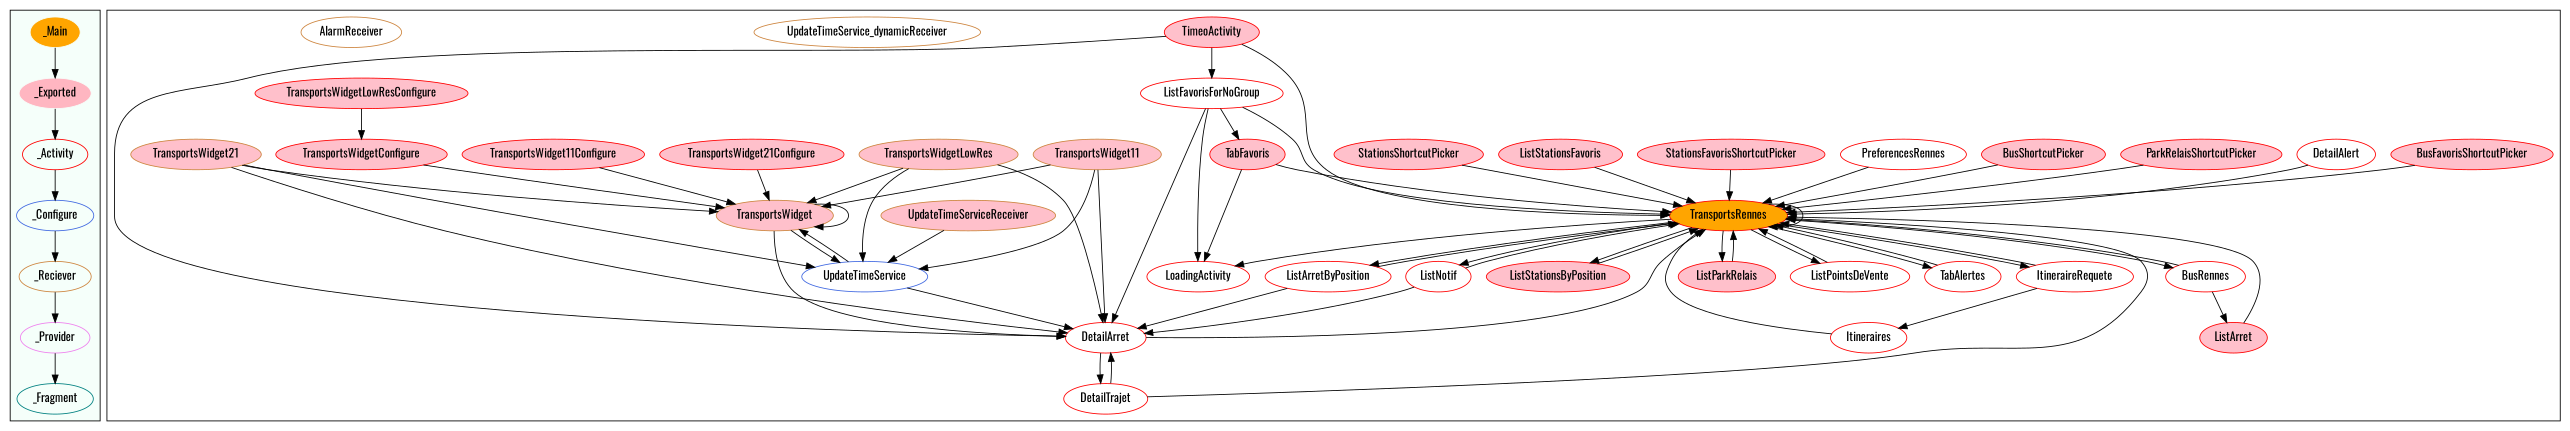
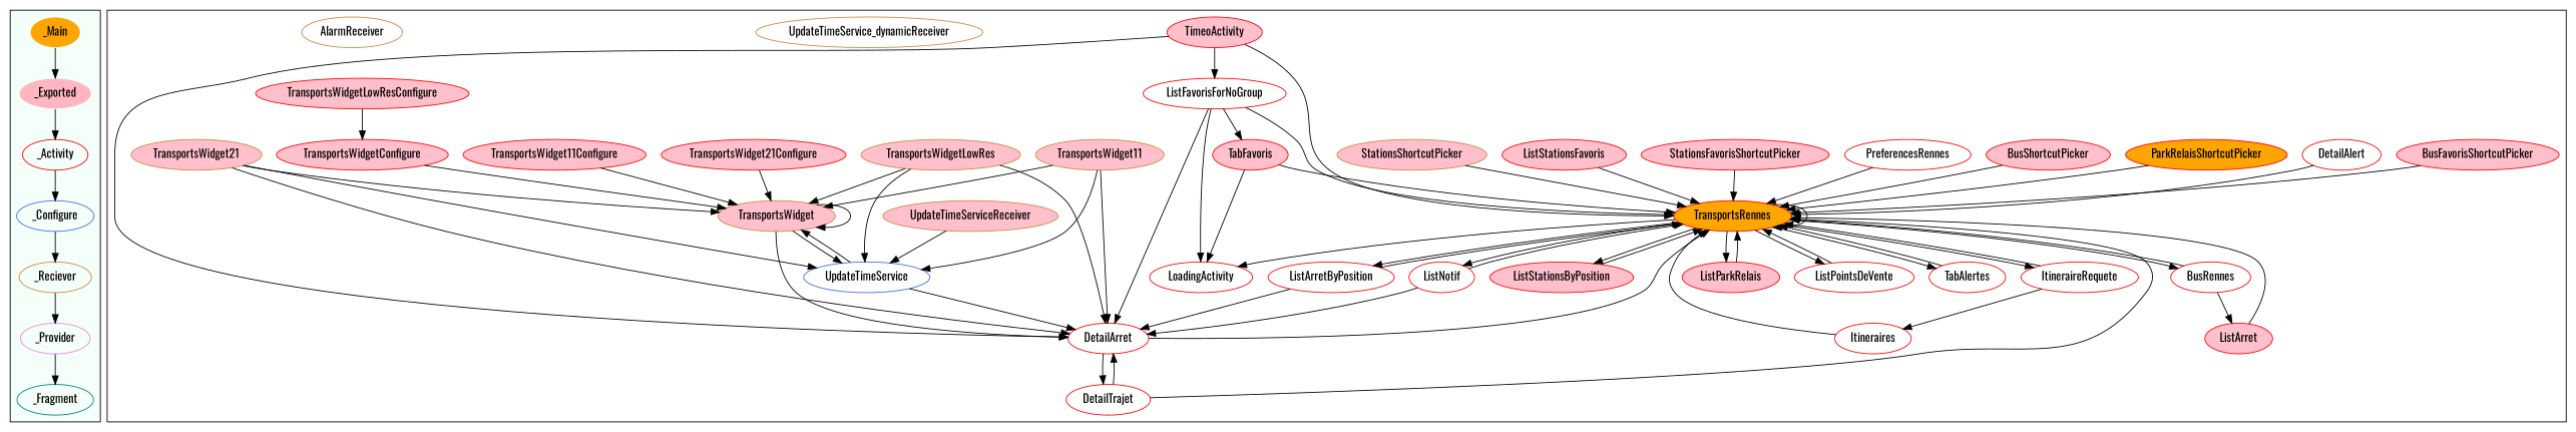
  digraph {
    fontname=Oswald
    node [color=red fontname=Oswald style=filled]
    edge [fontname=Oswald]
    _Activity [style=""]
    n2 [color=royalblue label=_Configure style=""]
    _Reciever [color=peru style=""]
    _Provider [color=violet style=""]
    _Fragment [color=teal style=""]
    _Main [color=mintcream fillcolor=orange]
    _Exported [color=mintcream fillcolor=lightpink]
    BusFavorisShortcutPicker [fillcolor=pink]
    TransportsRennes [fillcolor=orange]
    ItineraireRequete [style=""]
    Itineraires [style=""]
    DetailAlert [style=""]
-   ParkRelaisShortcutPicker [fillcolor=pink]
+   ParkRelaisShortcutPicker [fillcolor=orange]
    TransportsWidgetConfigure [fillcolor=pink]
    TransportsWidget [color=peru fillcolor=pink]
    BusShortcutPicker [fillcolor=pink]
    PreferencesRennes [style=""]
    TransportsWidget21Configure [fillcolor=pink]
    TimeoActivity [fillcolor=pink]
    DetailArret [style=""]
    StationsFavorisShortcutPicker [fillcolor=pink]
    BusRennes [style=""]
    ListArret [fillcolor=pink]
    LoadingActivity [style=""]
    TransportsWidgetLowResConfigure [fillcolor=pink]
    ListStationsFavoris [fillcolor=pink]
    ListStationsByPosition [fillcolor=pink]
    ListParkRelais [fillcolor=pink]
    ListArretByPosition [style=""]
    ListNotif [style=""]
    ListPointsDeVente [style=""]
    TabAlertes [style=""]
    DetailTrajet [style=""]
    TransportsWidget11Configure [fillcolor=pink]
    TabFavoris [fillcolor=pink]
    ListFavorisForNoGroup [style=""]
-   StationsShortcutPicker [fillcolor=pink]
+   StationsShortcutPicker [color=peru fillcolor=pink]
    UpdateTimeService [color=royalblue style=""]
    UpdateTimeService_dynamicReceiver [color=peru style=""]
    TransportsWidget21 [color=peru fillcolor=pink]
    TransportsWidget11 [color=peru fillcolor=pink]
    AlarmReceiver [color=peru style=""]
    TransportsWidgetLowRes [color=peru fillcolor=pink]
    UpdateTimeServiceReceiver [color=peru fillcolor=pink]
    subgraph cluster_1 {
      bgcolor=mintcream
      _Activity
      n2
      _Reciever
      _Provider
      _Fragment
      _Main
      _Exported
    }
    subgraph cluster_2 {
      BusFavorisShortcutPicker
      TransportsRennes
      ItineraireRequete
      Itineraires
      DetailAlert
      ParkRelaisShortcutPicker
      TransportsWidgetConfigure
      TransportsWidget
      BusShortcutPicker
      PreferencesRennes
      TransportsWidget21Configure
      TimeoActivity
      DetailArret
      StationsFavorisShortcutPicker
      BusRennes
      ListArret
      LoadingActivity
      TransportsWidgetLowResConfigure
      ListStationsFavoris
      ListStationsByPosition
      ListParkRelais
      ListArretByPosition
      ListNotif
      ListPointsDeVente
      TabAlertes
      DetailTrajet
      TransportsWidget11Configure
      TabFavoris
      ListFavorisForNoGroup
      StationsShortcutPicker
      UpdateTimeService
      UpdateTimeService_dynamicReceiver
      TransportsWidget21
      TransportsWidget11
      AlarmReceiver
      TransportsWidgetLowRes
      UpdateTimeServiceReceiver
    }
    _Activity -> n2
    n2 -> _Reciever
    _Reciever -> _Provider
    _Provider -> _Fragment
    _Main -> _Exported
    _Exported -> _Activity
    BusFavorisShortcutPicker -> TransportsRennes
    TransportsRennes -> TransportsRennes
    TransportsRennes -> ItineraireRequete
    TransportsRennes -> BusRennes
    TransportsRennes -> LoadingActivity
    TransportsRennes -> ListStationsByPosition
    TransportsRennes -> ListParkRelais
    TransportsRennes -> ListArretByPosition
    TransportsRennes -> ListNotif
    TransportsRennes -> ListPointsDeVente
    TransportsRennes -> TabAlertes
    ItineraireRequete -> TransportsRennes
    ItineraireRequete -> Itineraires
    Itineraires -> TransportsRennes
    DetailAlert -> TransportsRennes
    ParkRelaisShortcutPicker -> TransportsRennes
    TransportsWidgetConfigure -> TransportsWidget
    TransportsWidget -> TransportsWidget
    TransportsWidget -> DetailArret
    TransportsWidget -> UpdateTimeService
    BusShortcutPicker -> TransportsRennes
    PreferencesRennes -> TransportsRennes
    TransportsWidget21Configure -> TransportsWidget
    TimeoActivity -> TransportsRennes
    TimeoActivity -> DetailArret
    TimeoActivity -> ListFavorisForNoGroup
    DetailArret -> TransportsRennes
    DetailArret -> DetailTrajet
    StationsFavorisShortcutPicker -> TransportsRennes
    BusRennes -> TransportsRennes
    BusRennes -> ListArret
    ListArret -> TransportsRennes
    TransportsWidgetLowResConfigure -> TransportsWidgetConfigure
    ListStationsFavoris -> TransportsRennes
    ListStationsByPosition -> TransportsRennes
    ListParkRelais -> TransportsRennes
    ListArretByPosition -> TransportsRennes
    ListArretByPosition -> DetailArret
    ListNotif -> TransportsRennes
    ListNotif -> DetailArret
    ListPointsDeVente -> TransportsRennes
    TabAlertes -> TransportsRennes
    DetailTrajet -> TransportsRennes
    DetailTrajet -> DetailArret
    TransportsWidget11Configure -> TransportsWidget
    TabFavoris -> TransportsRennes
    TabFavoris -> LoadingActivity
    ListFavorisForNoGroup -> TransportsRennes
    ListFavorisForNoGroup -> DetailArret
    ListFavorisForNoGroup -> LoadingActivity
    ListFavorisForNoGroup -> TabFavoris
    StationsShortcutPicker -> TransportsRennes
    UpdateTimeService -> TransportsWidget
    UpdateTimeService -> DetailArret
    TransportsWidget21 -> TransportsWidget
    TransportsWidget21 -> DetailArret
    TransportsWidget21 -> UpdateTimeService
    TransportsWidget11 -> TransportsWidget
    TransportsWidget11 -> DetailArret
    TransportsWidget11 -> UpdateTimeService
    TransportsWidgetLowRes -> TransportsWidget
    TransportsWidgetLowRes -> DetailArret
    TransportsWidgetLowRes -> UpdateTimeService
    UpdateTimeServiceReceiver -> UpdateTimeService
  }
